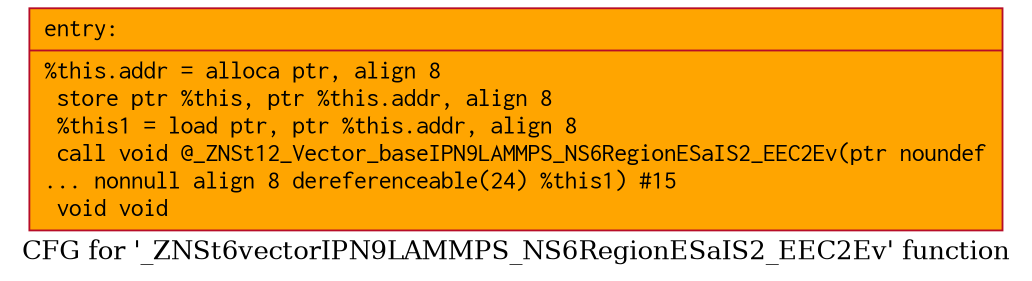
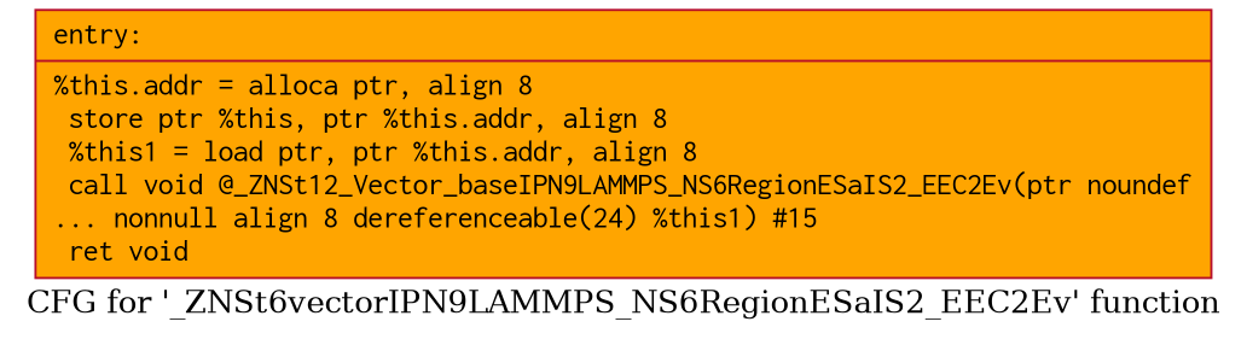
  digraph {
    label="CFG for '_ZNSt6vectorIPN9LAMMPS_NS6RegionESaIS2_EEC2Ev' function"
-   n1 [color="#b70d28ff" fillcolor=orange fontname=Courier label="{entry:\l|  %this.addr = alloca ptr, align 8\l  store ptr %this, ptr %this.addr, align 8\l  %this1 = load ptr, ptr %this.addr, align 8\l  call void @_ZNSt12_Vector_baseIPN9LAMMPS_NS6RegionESaIS2_EEC2Ev(ptr noundef\l... nonnull align 8 dereferenceable(24) %this1) #15\l  void void\l}" shape=record style=filled]
+   n1 [color="#b70d28ff" fillcolor=orange fontname=Courier label="{entry:\l|  %this.addr = alloca ptr, align 8\l  store ptr %this, ptr %this.addr, align 8\l  %this1 = load ptr, ptr %this.addr, align 8\l  call void @_ZNSt12_Vector_baseIPN9LAMMPS_NS6RegionESaIS2_EEC2Ev(ptr noundef\l... nonnull align 8 dereferenceable(24) %this1) #15\l  ret void\l}" shape=record style=filled]
  }
